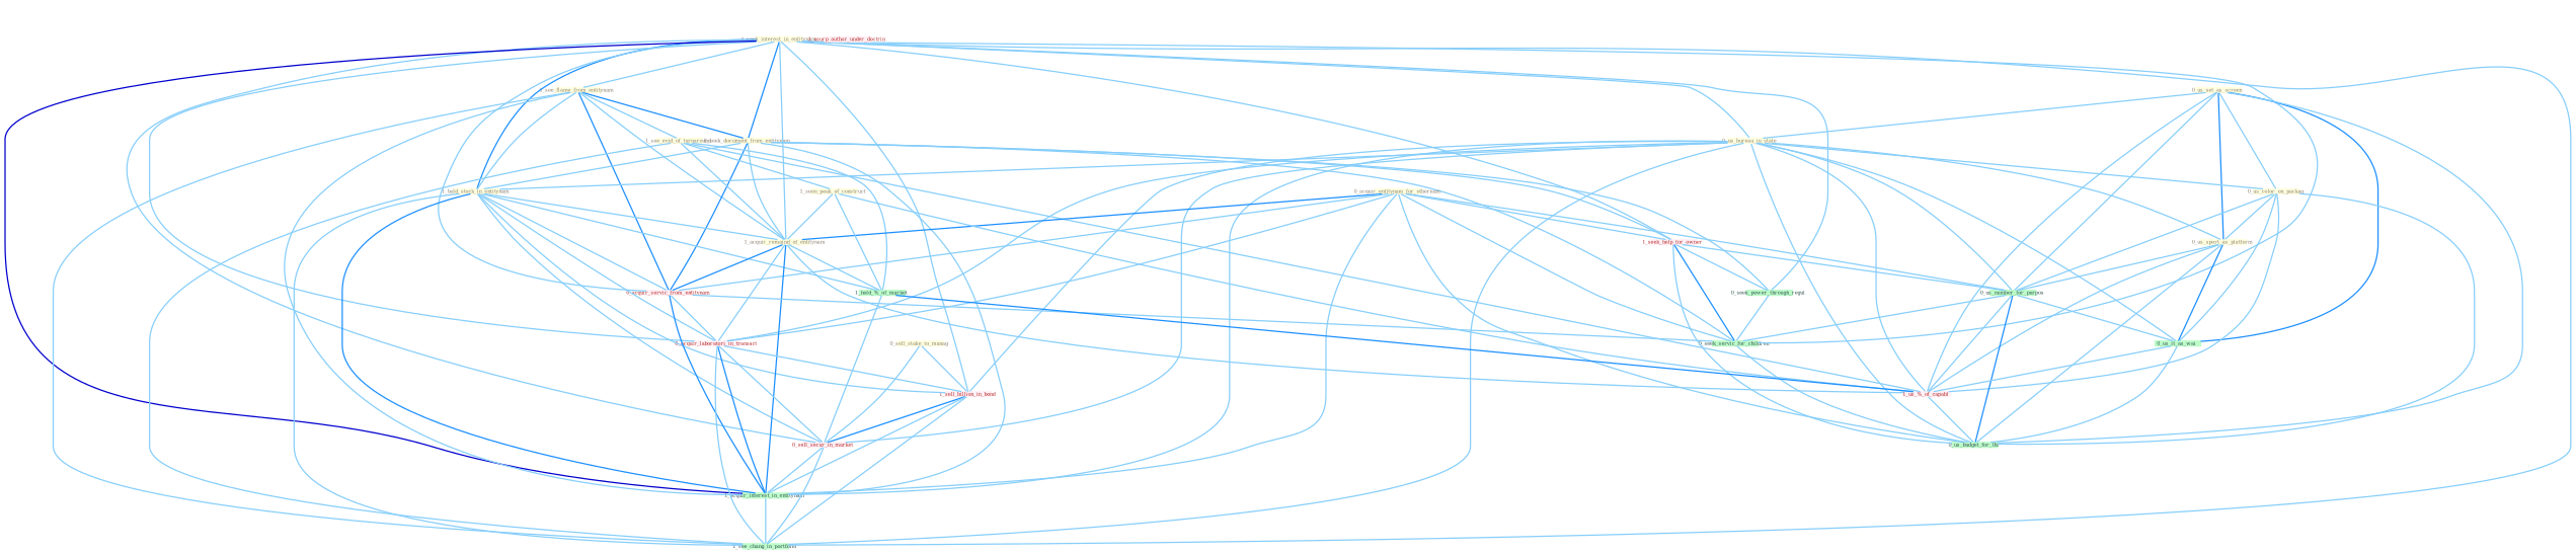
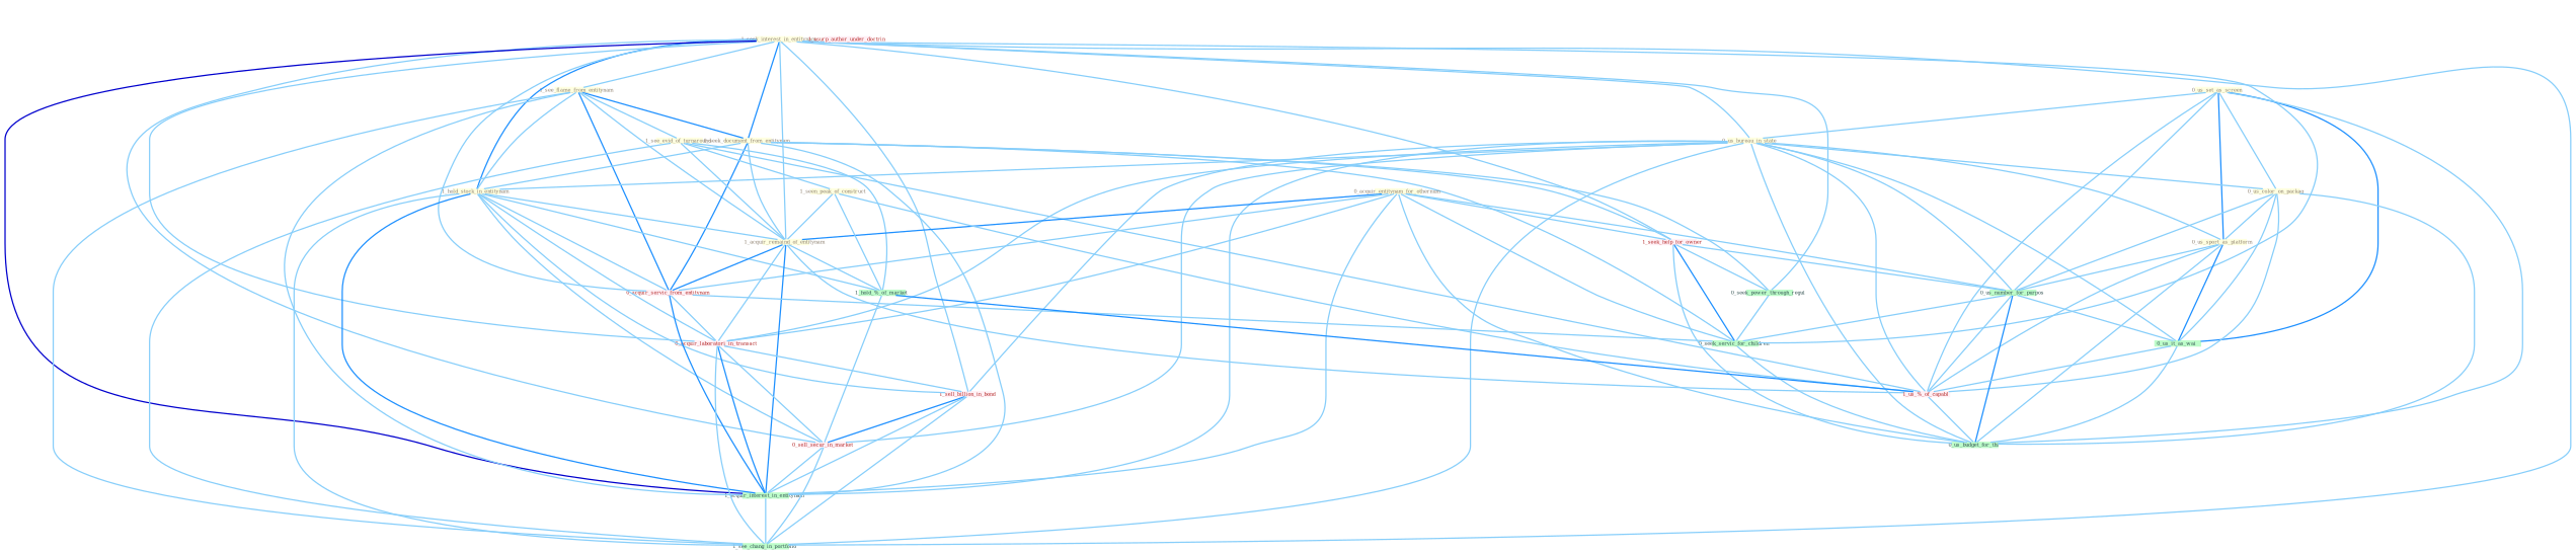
  graph {
    node [color="#ffffe0" fixedsize=true fontcolor="#8b7d6b" fontsize=4 shape=polygon style=filled]
    edge [color="#87cefa" w=1]
    "1_seek_interest_in_entitynam " [height=.06 width=.5]
    "1_see_flame_from_entitynam " [height=.06 width=.5]
    "0_seek_document_from_entitynam " [height=.06 width=.5]
    "0_us_set_as_screen " [height=.06 width=.5]
    "1_see_evid_of_turnaround " [height=.06 width=.5]
    "0_us_bureau_in_state " [height=.06 width=.5]
    "1_hold_stock_in_entitynam " [height=.06 width=.5]
    "0_us_color_on_packag " [height=.06 width=.5]
    "0_acquir_entitynam_for_othernum " [height=.06 width=.5]
    "0_us_sport_as_platform " [height=.06 width=.5]
    "1_seen_peak_of_construct " [height=.06 width=.5]
-   "0_sell_stake_to_manag " [height=.06 width=.5]
    "1_acquir_remaind_of_entitynam " [height=.06 width=.5]
    "1_seek_help_for_owner " [color="#fff0f5" fontcolor="#b22222" height=.06 width=.5]
    "0_acquir_servic_from_entitynam " [color="#fff0f5" fontcolor="#b22222" height=.06 width=.5]
    "0_acquir_laboratori_in_transact " [color="#fff0f5" fontcolor="#b22222" height=.06 width=.5]
    "1_sell_billion_in_bond " [color="#fff0f5" fontcolor="#b22222" height=.06 width=.5]
    "1_usurp_author_under_doctrin " [color="#fff0f5" fontcolor="#b22222" height=.06 width=.5]
    "1_us_%_of_capabl " [color="#fff0f5" fontcolor="#b22222" height=.06 width=.5]
    "0_sell_secur_in_market " [color="#fff0f5" fontcolor="#b22222" height=.06 width=.5]
    "0_seek_power_through_regul " [color="#BDFCC9" fontcolor="#2f4f4f" height=.06 width=.5]
    "1_acquir_interest_in_entitynam " [color="#BDFCC9" fontcolor="#2f4f4f" height=.06 width=.5]
    "0_seek_servic_for_children " [color="#BDFCC9" fontcolor="#2f4f4f" height=.06 width=.5]
    "1_see_chang_in_portfolio " [color="#BDFCC9" fontcolor="#2f4f4f" height=.06 width=.5]
    "0_us_number_for_purpos " [color="#BDFCC9" fontcolor="#2f4f4f" height=.06 width=.5]
    "0_us_it_as_wai " [color="#BDFCC9" fontcolor="#2f4f4f" height=.06 width=.5]
    "0_us_budget_for_thi " [color="#BDFCC9" fontcolor="#2f4f4f" height=.06 width=.5]
    "1_hold_%_of_market " [color="#BDFCC9" fontcolor="#2f4f4f" height=.06 width=.5]
    subgraph sub_1 {
      "1_seek_interest_in_entitynam "
      "1_see_flame_from_entitynam "
      "0_seek_document_from_entitynam "
      "0_us_set_as_screen "
      "1_see_evid_of_turnaround "
      "0_us_bureau_in_state "
      "1_hold_stock_in_entitynam "
      "0_us_color_on_packag "
      "0_acquir_entitynam_for_othernum "
      "0_us_sport_as_platform "
      "1_seen_peak_of_construct "
-     "0_sell_stake_to_manag "
      "1_acquir_remaind_of_entitynam "
    }
    subgraph sub_2 {
      "1_seek_help_for_owner "
      "0_acquir_servic_from_entitynam "
      "0_acquir_laboratori_in_transact "
      "1_sell_billion_in_bond "
      "1_usurp_author_under_doctrin "
      "1_us_%_of_capabl "
      "0_sell_secur_in_market "
    }
    "1_seek_interest_in_entitynam " -- "1_see_flame_from_entitynam "
    "1_seek_interest_in_entitynam " -- "0_seek_document_from_entitynam " [color="#1e90ff" w=2]
    "1_seek_interest_in_entitynam " -- "0_us_bureau_in_state "
    "1_seek_interest_in_entitynam " -- "1_hold_stock_in_entitynam " [color="#1e90ff" w=2]
    "1_seek_interest_in_entitynam " -- "1_acquir_remaind_of_entitynam "
    "1_seek_interest_in_entitynam " -- "1_seek_help_for_owner "
    "1_seek_interest_in_entitynam " -- "0_acquir_servic_from_entitynam "
    "1_seek_interest_in_entitynam " -- "0_acquir_laboratori_in_transact "
    "1_seek_interest_in_entitynam " -- "1_sell_billion_in_bond "
    "1_seek_interest_in_entitynam " -- "0_sell_secur_in_market "
    "1_seek_interest_in_entitynam " -- "0_seek_power_through_regul "
    "1_seek_interest_in_entitynam " -- "1_acquir_interest_in_entitynam " [color="#0000cd" w=3]
    "1_seek_interest_in_entitynam " -- "0_seek_servic_for_children "
    "1_seek_interest_in_entitynam " -- "1_see_chang_in_portfolio "
    "1_see_flame_from_entitynam " -- "0_seek_document_from_entitynam " [color="#1e90ff" w=2]
    "1_see_flame_from_entitynam " -- "1_see_evid_of_turnaround "
    "1_see_flame_from_entitynam " -- "1_hold_stock_in_entitynam "
    "1_see_flame_from_entitynam " -- "1_acquir_remaind_of_entitynam "
    "1_see_flame_from_entitynam " -- "0_acquir_servic_from_entitynam " [color="#1e90ff" w=2]
    "1_see_flame_from_entitynam " -- "1_acquir_interest_in_entitynam "
    "1_see_flame_from_entitynam " -- "1_see_chang_in_portfolio "
    "0_seek_document_from_entitynam " -- "1_hold_stock_in_entitynam "
    "0_seek_document_from_entitynam " -- "1_acquir_remaind_of_entitynam "
    "0_seek_document_from_entitynam " -- "1_seek_help_for_owner "
    "0_seek_document_from_entitynam " -- "0_acquir_servic_from_entitynam " [color="#1e90ff" w=2]
    "0_seek_document_from_entitynam " -- "0_seek_power_through_regul "
    "0_seek_document_from_entitynam " -- "1_acquir_interest_in_entitynam "
    "0_seek_document_from_entitynam " -- "0_seek_servic_for_children "
    "0_us_set_as_screen " -- "0_us_bureau_in_state "
    "0_us_set_as_screen " -- "0_us_color_on_packag "
    "0_us_set_as_screen " -- "0_us_sport_as_platform " [color="#1e90ff" w=2]
    "0_us_set_as_screen " -- "1_us_%_of_capabl "
    "0_us_set_as_screen " -- "0_us_number_for_purpos "
    "0_us_set_as_screen " -- "0_us_it_as_wai " [color="#1e90ff" w=2]
    "0_us_set_as_screen " -- "0_us_budget_for_thi "
    "1_see_evid_of_turnaround " -- "1_seen_peak_of_construct "
    "1_see_evid_of_turnaround " -- "1_acquir_remaind_of_entitynam "
    "1_see_evid_of_turnaround " -- "1_us_%_of_capabl "
    "1_see_evid_of_turnaround " -- "1_see_chang_in_portfolio "
    "1_see_evid_of_turnaround " -- "1_hold_%_of_market "
    "0_us_bureau_in_state " -- "1_hold_stock_in_entitynam "
    "0_us_bureau_in_state " -- "0_us_color_on_packag "
    "0_us_bureau_in_state " -- "0_us_sport_as_platform "
    "0_us_bureau_in_state " -- "0_acquir_laboratori_in_transact "
    "0_us_bureau_in_state " -- "1_sell_billion_in_bond "
    "0_us_bureau_in_state " -- "1_us_%_of_capabl "
    "0_us_bureau_in_state " -- "0_sell_secur_in_market "
    "0_us_bureau_in_state " -- "1_acquir_interest_in_entitynam "
    "0_us_bureau_in_state " -- "1_see_chang_in_portfolio "
    "0_us_bureau_in_state " -- "0_us_number_for_purpos "
    "0_us_bureau_in_state " -- "0_us_it_as_wai "
    "0_us_bureau_in_state " -- "0_us_budget_for_thi "
    "1_hold_stock_in_entitynam " -- "1_acquir_remaind_of_entitynam "
    "1_hold_stock_in_entitynam " -- "0_acquir_servic_from_entitynam "
    "1_hold_stock_in_entitynam " -- "0_acquir_laboratori_in_transact "
    "1_hold_stock_in_entitynam " -- "1_sell_billion_in_bond "
    "1_hold_stock_in_entitynam " -- "0_sell_secur_in_market "
    "1_hold_stock_in_entitynam " -- "1_acquir_interest_in_entitynam " [color="#1e90ff" w=2]
    "1_hold_stock_in_entitynam " -- "1_see_chang_in_portfolio "
    "1_hold_stock_in_entitynam " -- "1_hold_%_of_market "
    "0_us_color_on_packag " -- "0_us_sport_as_platform "
    "0_us_color_on_packag " -- "1_us_%_of_capabl "
    "0_us_color_on_packag " -- "0_us_number_for_purpos "
    "0_us_color_on_packag " -- "0_us_it_as_wai "
    "0_us_color_on_packag " -- "0_us_budget_for_thi "
    "0_acquir_entitynam_for_othernum " -- "1_acquir_remaind_of_entitynam " [color="#1e90ff"]
    "0_acquir_entitynam_for_othernum " -- "1_seek_help_for_owner "
    "0_acquir_entitynam_for_othernum " -- "0_acquir_servic_from_entitynam "
    "0_acquir_entitynam_for_othernum " -- "0_acquir_laboratori_in_transact "
    "0_acquir_entitynam_for_othernum " -- "1_acquir_interest_in_entitynam "
    "0_acquir_entitynam_for_othernum " -- "0_seek_servic_for_children "
    "0_acquir_entitynam_for_othernum " -- "0_us_number_for_purpos "
    "0_acquir_entitynam_for_othernum " -- "0_us_budget_for_thi "
    "0_us_sport_as_platform " -- "1_us_%_of_capabl "
    "0_us_sport_as_platform " -- "0_us_number_for_purpos "
    "0_us_sport_as_platform " -- "0_us_it_as_wai " [color="#1e90ff" w=2]
    "0_us_sport_as_platform " -- "0_us_budget_for_thi "
    "1_seen_peak_of_construct " -- "1_acquir_remaind_of_entitynam "
    "1_seen_peak_of_construct " -- "1_us_%_of_capabl "
    "1_seen_peak_of_construct " -- "1_hold_%_of_market "
-   "0_sell_stake_to_manag " -- "1_sell_billion_in_bond "
-   "0_sell_stake_to_manag " -- "0_sell_secur_in_market "
    "1_acquir_remaind_of_entitynam " -- "0_acquir_servic_from_entitynam " [color="#1e90ff" w=2]
    "1_acquir_remaind_of_entitynam " -- "0_acquir_laboratori_in_transact "
    "1_acquir_remaind_of_entitynam " -- "1_us_%_of_capabl "
    "1_acquir_remaind_of_entitynam " -- "1_acquir_interest_in_entitynam " [color="#1e90ff" w=2]
    "1_acquir_remaind_of_entitynam " -- "1_hold_%_of_market "
    "1_seek_help_for_owner " -- "0_seek_power_through_regul "
    "1_seek_help_for_owner " -- "0_seek_servic_for_children " [color="#1e90ff" w=2]
    "1_seek_help_for_owner " -- "0_us_number_for_purpos "
    "1_seek_help_for_owner " -- "0_us_budget_for_thi "
    "0_acquir_servic_from_entitynam " -- "0_acquir_laboratori_in_transact "
    "0_acquir_servic_from_entitynam " -- "1_acquir_interest_in_entitynam " [color="#1e90ff" w=2]
    "0_acquir_servic_from_entitynam " -- "0_seek_servic_for_children "
    "0_acquir_laboratori_in_transact " -- "1_sell_billion_in_bond "
    "0_acquir_laboratori_in_transact " -- "0_sell_secur_in_market "
    "0_acquir_laboratori_in_transact " -- "1_acquir_interest_in_entitynam " [color="#1e90ff" w=2]
    "0_acquir_laboratori_in_transact " -- "1_see_chang_in_portfolio "
    "1_sell_billion_in_bond " -- "0_sell_secur_in_market " [color="#1e90ff" w=2]
    "1_sell_billion_in_bond " -- "1_acquir_interest_in_entitynam "
    "1_sell_billion_in_bond " -- "1_see_chang_in_portfolio "
    "1_us_%_of_capabl " -- "0_us_budget_for_thi "
    "0_sell_secur_in_market " -- "1_acquir_interest_in_entitynam "
    "0_sell_secur_in_market " -- "1_see_chang_in_portfolio "
    "0_seek_power_through_regul " -- "0_seek_servic_for_children "
    "1_acquir_interest_in_entitynam " -- "1_see_chang_in_portfolio "
    "0_seek_servic_for_children " -- "0_us_budget_for_thi "
    "0_us_number_for_purpos " -- "1_us_%_of_capabl "
    "0_us_number_for_purpos " -- "0_seek_servic_for_children "
    "0_us_number_for_purpos " -- "0_us_it_as_wai "
    "0_us_number_for_purpos " -- "0_us_budget_for_thi " [color="#1e90ff" w=2]
    "0_us_it_as_wai " -- "1_us_%_of_capabl "
    "0_us_it_as_wai " -- "0_us_budget_for_thi "
    "1_hold_%_of_market " -- "1_us_%_of_capabl " [color="#1e90ff" w=2]
    "1_hold_%_of_market " -- "0_sell_secur_in_market "
  }
